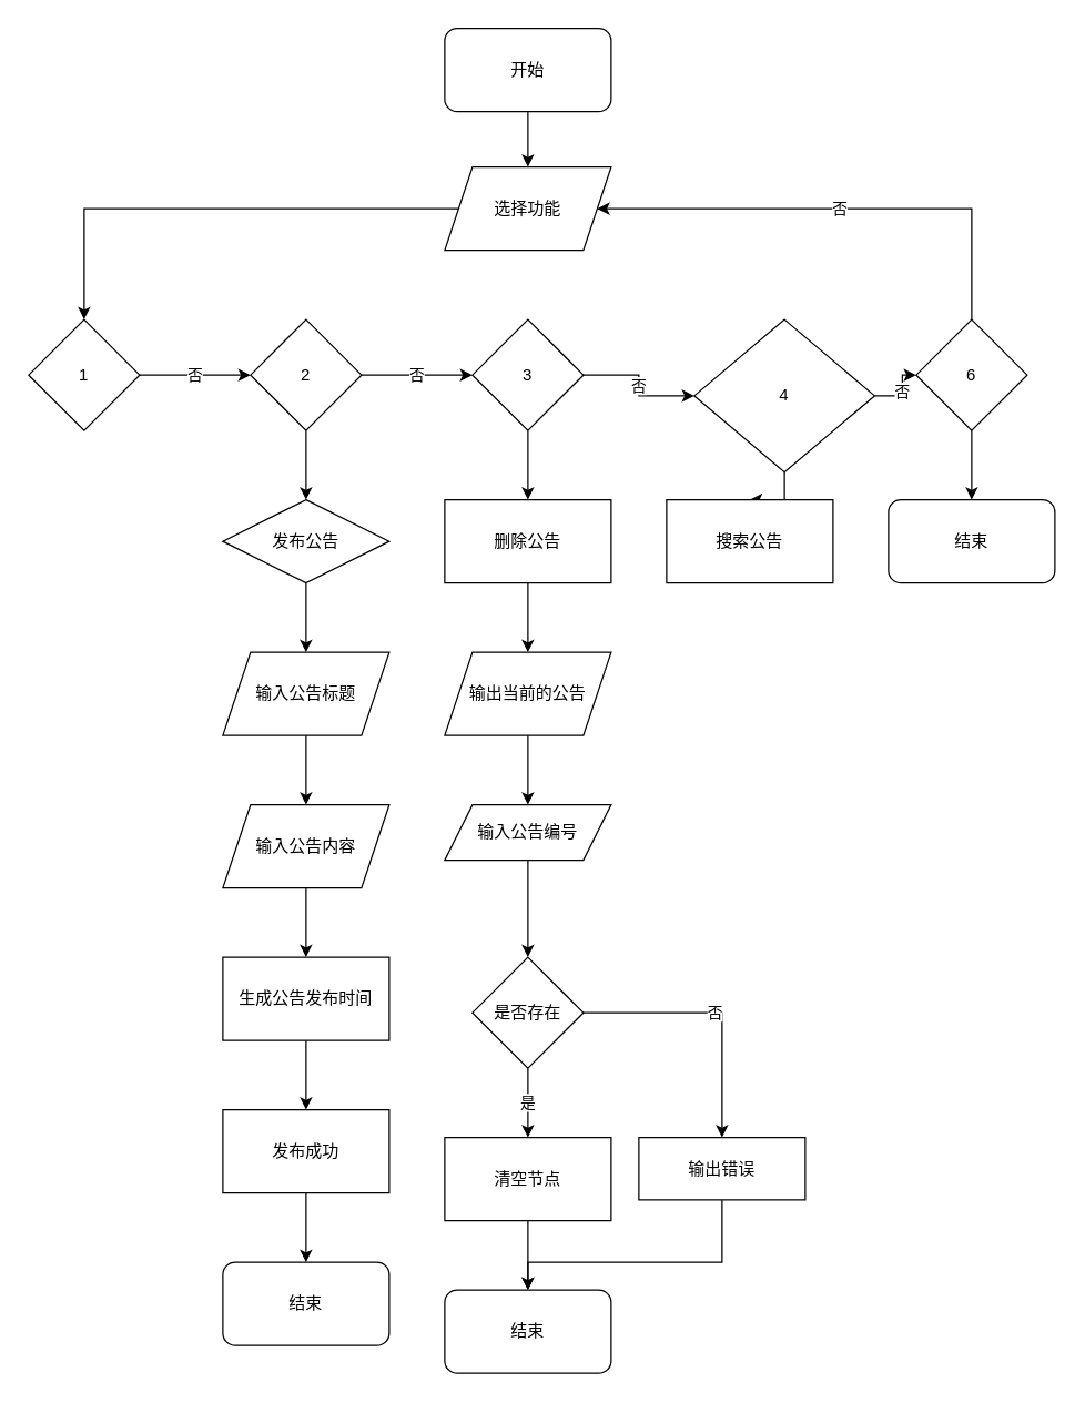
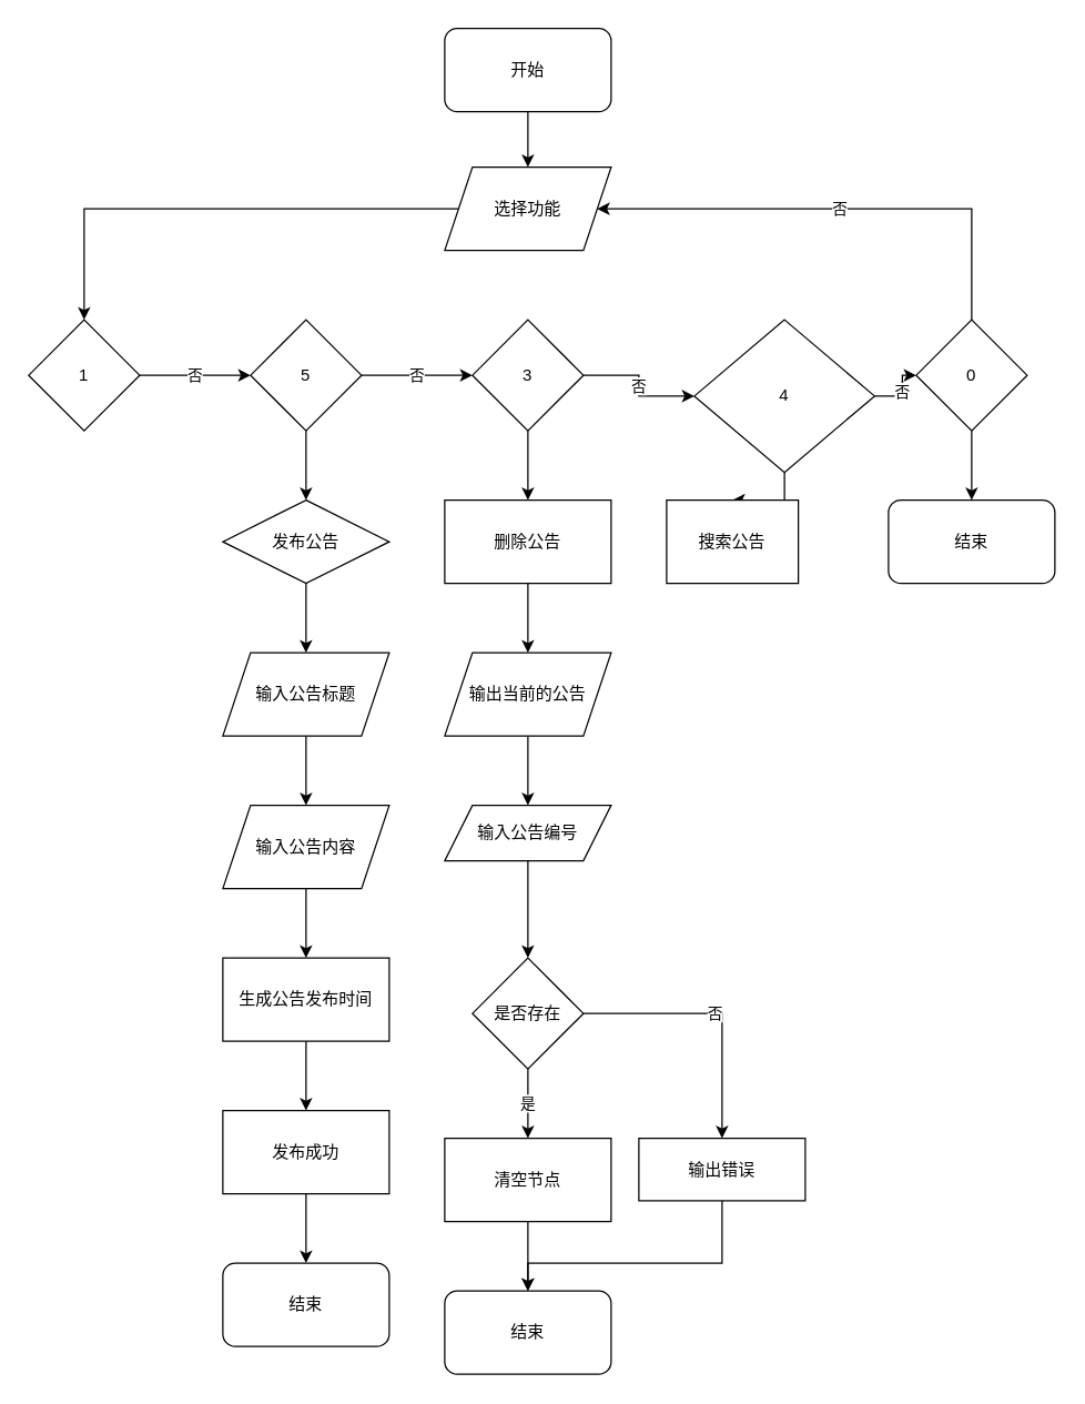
  <mxCell id="0" />
  <mxCell id="1" parent="0" />
  <mxCell id="2" value="" style="edgeStyle=orthogonalEdgeStyle;rounded=0;orthogonalLoop=1;jettySize=auto;html=1;" edge="1" parent="1" source="3" target="5"><mxGeometry relative="1" as="geometry" /></mxCell>
  <mxCell id="3" value="开始" style="rounded=1;whiteSpace=wrap;html=1;" vertex="1" parent="1"><mxGeometry x="320" y="20" width="120" height="60" as="geometry" /></mxCell>
  <mxCell id="4" value="" style="edgeStyle=orthogonalEdgeStyle;rounded=0;orthogonalLoop=1;jettySize=auto;html=1;" edge="1" parent="1" source="5" target="7"><mxGeometry relative="1" as="geometry" /></mxCell>
  <mxCell id="5" value="选择功能" style="shape=parallelogram;perimeter=parallelogramPerimeter;whiteSpace=wrap;html=1;fixedSize=1;" vertex="1" parent="1"><mxGeometry x="320" y="120" width="120" height="60" as="geometry" /></mxCell>
  <mxCell id="6" value="否" style="edgeStyle=orthogonalEdgeStyle;rounded=0;orthogonalLoop=1;jettySize=auto;html=1;" edge="1" parent="1" source="7" target="10"><mxGeometry relative="1" as="geometry" /></mxCell>
  <mxCell id="7" value="1" style="rhombus;whiteSpace=wrap;html=1;" vertex="1" parent="1"><mxGeometry x="20" y="230" width="80" height="80" as="geometry" /></mxCell>
  <mxCell id="8" value="否" style="edgeStyle=orthogonalEdgeStyle;rounded=0;orthogonalLoop=1;jettySize=auto;html=1;" edge="1" parent="1" source="10" target="13"><mxGeometry relative="1" as="geometry" /></mxCell>
  <mxCell id="9" value="" style="edgeStyle=orthogonalEdgeStyle;rounded=0;orthogonalLoop=1;jettySize=auto;html=1;" edge="1" parent="1" source="10" target="21"><mxGeometry relative="1" as="geometry" /></mxCell>
- <mxCell id="10" value="2" style="rhombus;whiteSpace=wrap;html=1;" vertex="1" parent="1"><mxGeometry x="180" y="230" width="80" height="80" as="geometry" /></mxCell>
+ <mxCell id="10" value="5" style="rhombus;whiteSpace=wrap;html=1;" vertex="1" parent="1"><mxGeometry x="180" y="230" width="80" height="80" as="geometry" /></mxCell>
  <mxCell id="11" value="否" style="edgeStyle=orthogonalEdgeStyle;rounded=0;orthogonalLoop=1;jettySize=auto;html=1;" edge="1" parent="1" source="13" target="16"><mxGeometry relative="1" as="geometry" /></mxCell>
  <mxCell id="12" value="" style="edgeStyle=orthogonalEdgeStyle;rounded=0;orthogonalLoop=1;jettySize=auto;html=1;" edge="1" parent="1" source="13" target="32"><mxGeometry relative="1" as="geometry" /></mxCell>
  <mxCell id="13" value="3" style="rhombus;whiteSpace=wrap;html=1;" vertex="1" parent="1"><mxGeometry x="340" y="230" width="80" height="80" as="geometry" /></mxCell>
  <mxCell id="14" value="否" style="edgeStyle=orthogonalEdgeStyle;rounded=0;orthogonalLoop=1;jettySize=auto;html=1;" edge="1" parent="1" source="16" target="19"><mxGeometry relative="1" as="geometry" /></mxCell>
  <mxCell id="15" value="" style="edgeStyle=orthogonalEdgeStyle;rounded=0;orthogonalLoop=1;jettySize=auto;html=1;" edge="1" parent="1" source="16" target="45"><mxGeometry relative="1" as="geometry" /></mxCell>
  <mxCell id="16" value="4" style="rhombus;whiteSpace=wrap;html=1;" vertex="1" parent="1"><mxGeometry x="500" y="230" width="130" height="110" as="geometry" /></mxCell>
  <mxCell id="17" value="否" style="edgeStyle=orthogonalEdgeStyle;rounded=0;orthogonalLoop=1;jettySize=auto;html=1;" edge="1" parent="1" source="19" target="5"><mxGeometry relative="1" as="geometry"><Array as="points"><mxPoint x="700" y="150" /></Array></mxGeometry></mxCell>
  <mxCell id="18" value="" style="edgeStyle=orthogonalEdgeStyle;rounded=0;orthogonalLoop=1;jettySize=auto;html=1;" edge="1" parent="1" source="19" target="46"><mxGeometry relative="1" as="geometry" /></mxCell>
- <mxCell id="19" value="6" style="rhombus;whiteSpace=wrap;html=1;" vertex="1" parent="1"><mxGeometry x="660" y="230" width="80" height="80" as="geometry" /></mxCell>
+ <mxCell id="19" value="0" style="rhombus;whiteSpace=wrap;html=1;" vertex="1" parent="1"><mxGeometry x="660" y="230" width="80" height="80" as="geometry" /></mxCell>
  <mxCell id="20" value="" style="edgeStyle=orthogonalEdgeStyle;rounded=0;orthogonalLoop=1;jettySize=auto;html=1;" edge="1" parent="1" source="21" target="23"><mxGeometry relative="1" as="geometry" /></mxCell>
  <mxCell id="21" value="发布公告" style="rhombus;whiteSpace=wrap;html=1;" vertex="1" parent="1"><mxGeometry x="160" y="360" width="120" height="60" as="geometry" /></mxCell>
  <mxCell id="22" value="" style="edgeStyle=orthogonalEdgeStyle;rounded=0;orthogonalLoop=1;jettySize=auto;html=1;" edge="1" parent="1" source="23" target="25"><mxGeometry relative="1" as="geometry" /></mxCell>
  <mxCell id="23" value="输入公告标题" style="shape=parallelogram;perimeter=parallelogramPerimeter;whiteSpace=wrap;html=1;fixedSize=1;" vertex="1" parent="1"><mxGeometry x="160" y="470" width="120" height="60" as="geometry" /></mxCell>
  <mxCell id="24" value="" style="edgeStyle=orthogonalEdgeStyle;rounded=0;orthogonalLoop=1;jettySize=auto;html=1;" edge="1" parent="1" source="25" target="27"><mxGeometry relative="1" as="geometry" /></mxCell>
  <mxCell id="25" value="输入公告内容" style="shape=parallelogram;perimeter=parallelogramPerimeter;whiteSpace=wrap;html=1;fixedSize=1;" vertex="1" parent="1"><mxGeometry x="160" y="580" width="120" height="60" as="geometry" /></mxCell>
  <mxCell id="26" value="" style="edgeStyle=orthogonalEdgeStyle;rounded=0;orthogonalLoop=1;jettySize=auto;html=1;" edge="1" parent="1" source="27" target="29"><mxGeometry relative="1" as="geometry" /></mxCell>
  <mxCell id="27" value="生成公告发布时间" style="rounded=0;whiteSpace=wrap;html=1;" vertex="1" parent="1"><mxGeometry x="160" y="690" width="120" height="60" as="geometry" /></mxCell>
  <mxCell id="28" value="" style="edgeStyle=orthogonalEdgeStyle;rounded=0;orthogonalLoop=1;jettySize=auto;html=1;" edge="1" parent="1" source="29" target="30"><mxGeometry relative="1" as="geometry" /></mxCell>
  <mxCell id="29" value="发布成功" style="rounded=0;whiteSpace=wrap;html=1;" vertex="1" parent="1"><mxGeometry x="160" y="800" width="120" height="60" as="geometry" /></mxCell>
  <mxCell id="30" value="结束" style="rounded=1;whiteSpace=wrap;html=1;" vertex="1" parent="1"><mxGeometry x="160" y="910" width="120" height="60" as="geometry" /></mxCell>
  <mxCell id="31" value="" style="edgeStyle=orthogonalEdgeStyle;rounded=0;orthogonalLoop=1;jettySize=auto;html=1;" edge="1" parent="1" source="32" target="34"><mxGeometry relative="1" as="geometry" /></mxCell>
  <mxCell id="32" value="删除公告" style="whiteSpace=wrap;html=1;" vertex="1" parent="1"><mxGeometry x="320" y="360" width="120" height="60" as="geometry" /></mxCell>
  <mxCell id="33" value="" style="edgeStyle=orthogonalEdgeStyle;rounded=0;orthogonalLoop=1;jettySize=auto;html=1;" edge="1" parent="1" source="34" target="36"><mxGeometry relative="1" as="geometry" /></mxCell>
  <mxCell id="34" value="输出当前的公告" style="shape=parallelogram;perimeter=parallelogramPerimeter;whiteSpace=wrap;html=1;fixedSize=1;" vertex="1" parent="1"><mxGeometry x="320" y="470" width="120" height="60" as="geometry" /></mxCell>
  <mxCell id="35" value="" style="edgeStyle=orthogonalEdgeStyle;rounded=0;orthogonalLoop=1;jettySize=auto;html=1;" edge="1" parent="1" source="36" target="39"><mxGeometry relative="1" as="geometry" /></mxCell>
  <mxCell id="36" value="输入公告编号" style="shape=parallelogram;perimeter=parallelogramPerimeter;whiteSpace=wrap;html=1;fixedSize=1;" vertex="1" parent="1"><mxGeometry x="320" y="580" width="120" height="40" as="geometry" /></mxCell>
  <mxCell id="37" value="是" style="edgeStyle=orthogonalEdgeStyle;rounded=0;orthogonalLoop=1;jettySize=auto;html=1;" edge="1" parent="1" source="39" target="41"><mxGeometry relative="1" as="geometry" /></mxCell>
  <mxCell id="38" value="否" style="edgeStyle=orthogonalEdgeStyle;rounded=0;orthogonalLoop=1;jettySize=auto;html=1;" edge="1" parent="1" source="39" target="44"><mxGeometry relative="1" as="geometry" /></mxCell>
  <mxCell id="39" value="是否存在" style="rhombus;whiteSpace=wrap;html=1;" vertex="1" parent="1"><mxGeometry x="340" y="690" width="80" height="80" as="geometry" /></mxCell>
  <mxCell id="40" value="" style="edgeStyle=orthogonalEdgeStyle;rounded=0;orthogonalLoop=1;jettySize=auto;html=1;" edge="1" parent="1" source="41" target="42"><mxGeometry relative="1" as="geometry" /></mxCell>
  <mxCell id="41" value="清空节点" style="whiteSpace=wrap;html=1;" vertex="1" parent="1"><mxGeometry x="320" y="820" width="120" height="60" as="geometry" /></mxCell>
  <mxCell id="42" value="结束" style="rounded=1;whiteSpace=wrap;html=1;" vertex="1" parent="1"><mxGeometry x="320" y="930" width="120" height="60" as="geometry" /></mxCell>
  <mxCell id="43" style="edgeStyle=orthogonalEdgeStyle;rounded=0;orthogonalLoop=1;jettySize=auto;html=1;" edge="1" parent="1" source="44" target="42"><mxGeometry relative="1" as="geometry"><Array as="points"><mxPoint x="520" y="910" /><mxPoint x="380" y="910" /></Array></mxGeometry></mxCell>
  <mxCell id="44" value="输出错误" style="whiteSpace=wrap;html=1;" vertex="1" parent="1"><mxGeometry x="460" y="820" width="120" height="45" as="geometry" /></mxCell>
- <mxCell id="45" value="搜索公告" style="whiteSpace=wrap;html=1;" vertex="1" parent="1"><mxGeometry x="480" y="360" width="120" height="60" as="geometry" /></mxCell>
+ <mxCell id="45" value="搜索公告" style="whiteSpace=wrap;html=1;" vertex="1" parent="1"><mxGeometry x="480" y="360" width="95" height="60" as="geometry" /></mxCell>
  <mxCell id="46" value="结束" style="rounded=1;whiteSpace=wrap;html=1;" vertex="1" parent="1"><mxGeometry x="640" y="360" width="120" height="60" as="geometry" /></mxCell>
